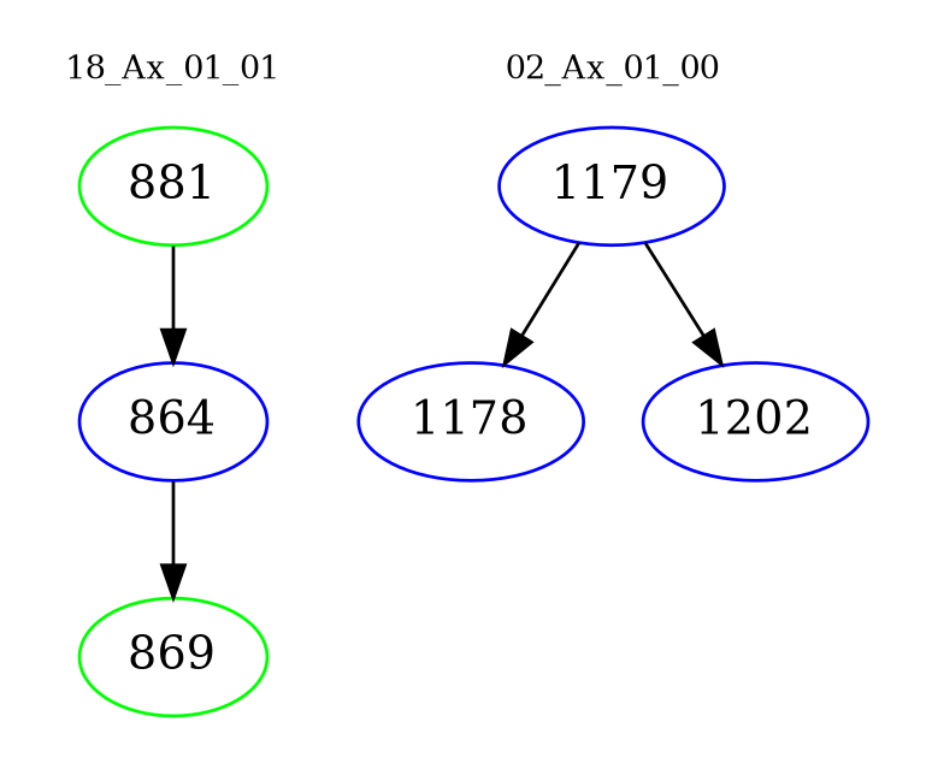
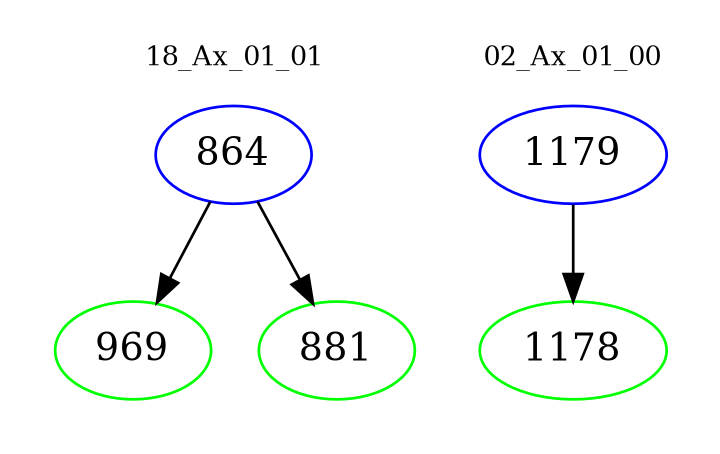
  digraph {
    node [color=blue]
    edge [color=black]
    n1 [label=864]
-   n2 [color=green label=869]
+   n2 [color=green label=969]
    n3 [color=green label=881]
    n4 [label=1179]
-   n5 [label=1178]
-   n6 [label=1202]
+   n5 [color=green label=1178]
    subgraph cluster_1 {
      color=white
      fontsize=10
      label="18_Ax_01_01"
      n1
      n2
      n3
    }
    subgraph cluster_2 {
      color=white
      fontsize=10
      label="02_Ax_01_00"
      n4
      n5
-     n6
    }
    n1 -> n2
-   n3 -> n1
+   n1 -> n3
    n4 -> n5
-   n4 -> n6
  }
